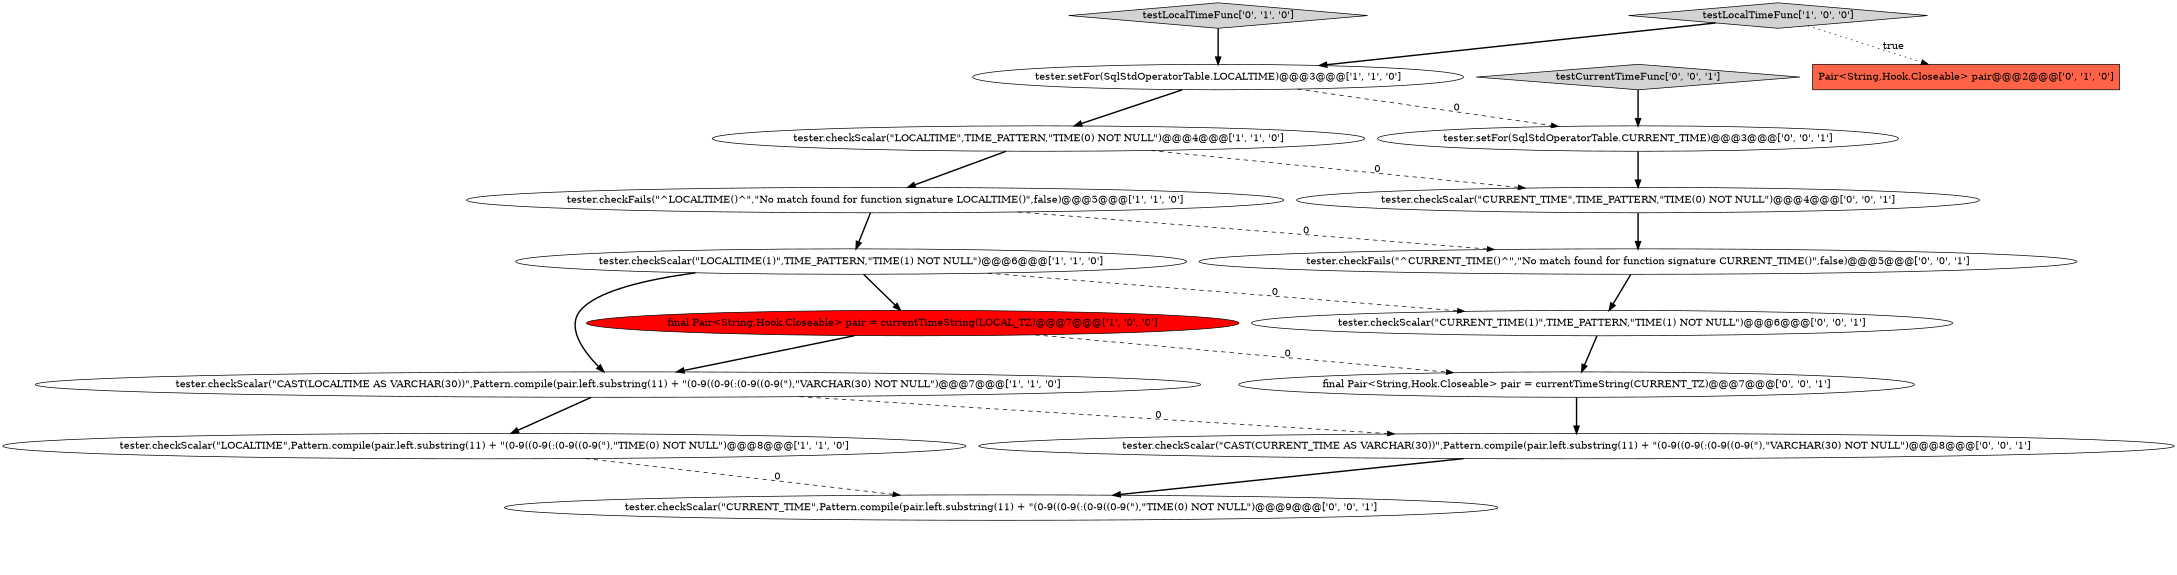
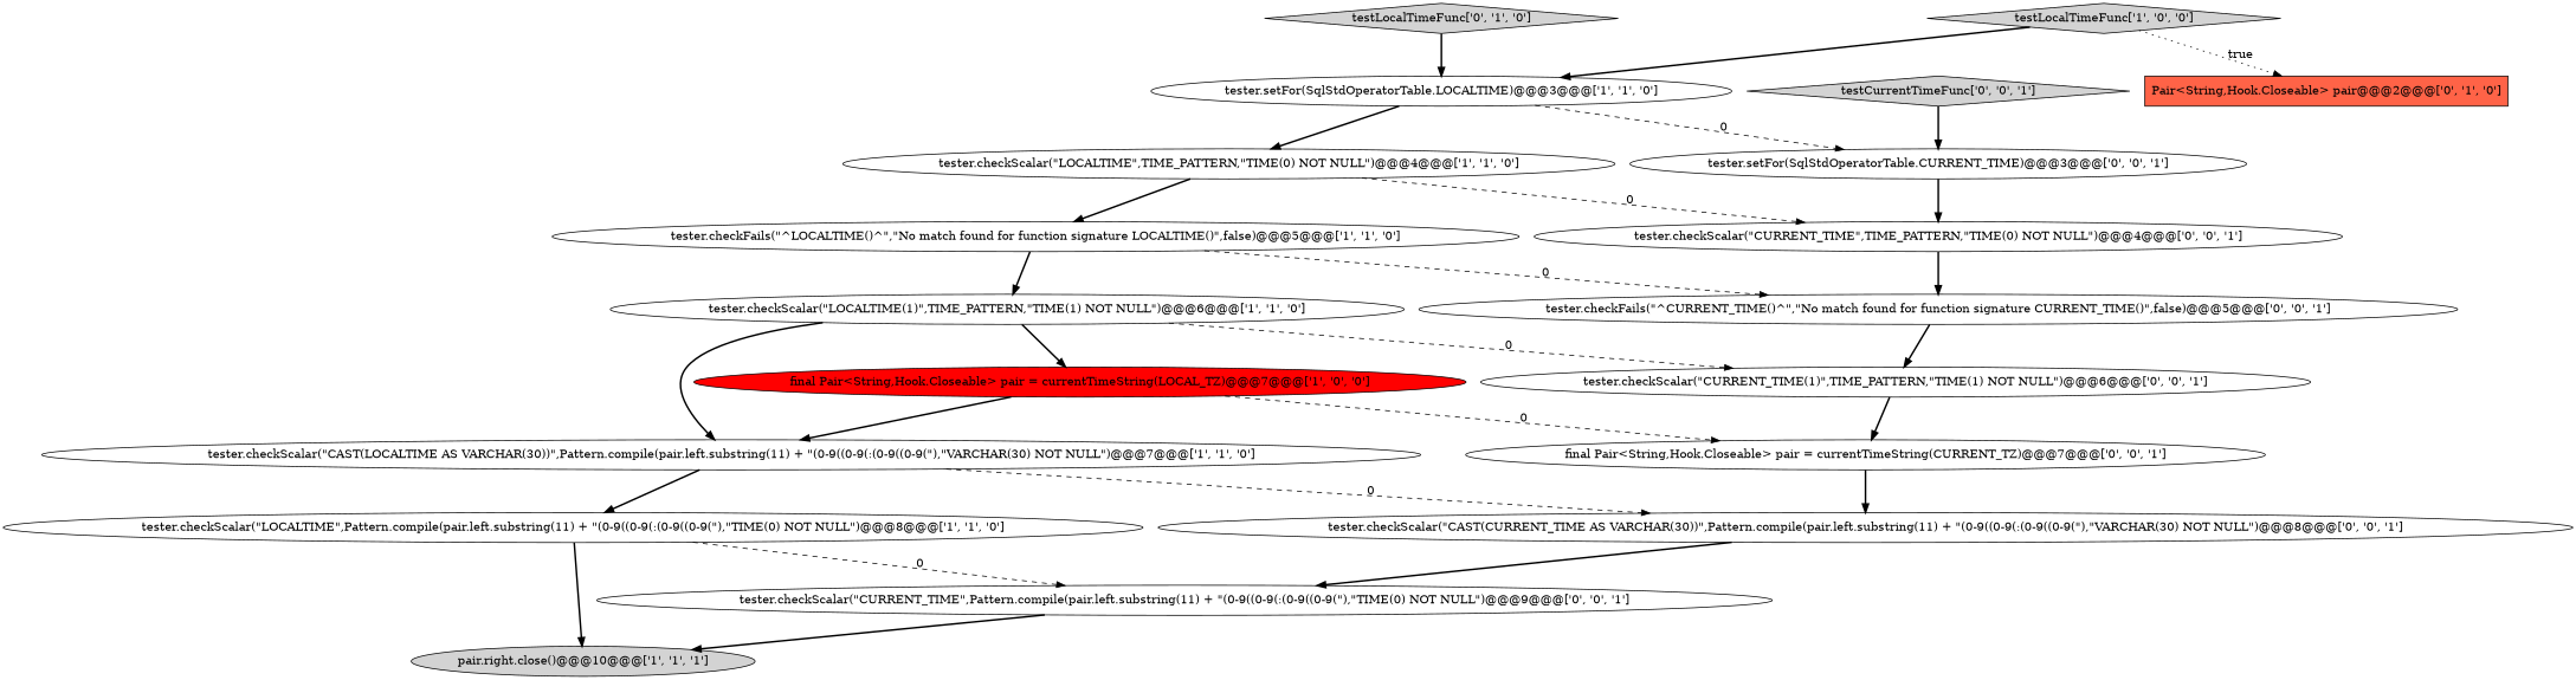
  digraph {
    node [fillcolor=white shape=ellipse style=filled]
    edge [style=bold]
    n1 [label="tester.checkScalar(\"LOCALTIME\",TIME_PATTERN,\"TIME(0) NOT NULL\")@@@4@@@['1', '1', '0']"]
    n2 [label="tester.checkFails(\"^LOCALTIME()^\",\"No match found for function signature LOCALTIME\(\)\",false)@@@5@@@['1', '1', '0']"]
    n3 [label="tester.checkScalar(\"CURRENT_TIME\",TIME_PATTERN,\"TIME(0) NOT NULL\")@@@4@@@['0', '0', '1']"]
    n4 [label="tester.checkScalar(\"LOCALTIME(1)\",TIME_PATTERN,\"TIME(1) NOT NULL\")@@@6@@@['1', '1', '0']"]
    n5 [label="tester.checkFails(\"^CURRENT_TIME()^\",\"No match found for function signature CURRENT_TIME\(\)\",false)@@@5@@@['0', '0', '1']"]
    n6 [fillcolor=lightgray label="testLocalTimeFunc['0', '1', '0']" shape=diamond]
    n7 [label="tester.setFor(SqlStdOperatorTable.LOCALTIME)@@@3@@@['1', '1', '0']"]
    n8 [label="tester.setFor(SqlStdOperatorTable.CURRENT_TIME)@@@3@@@['0', '0', '1']"]
    n9 [fillcolor=tomato label="Pair<String,Hook.Closeable> pair@@@2@@@['0', '1', '0']" shape=box]
    n10 [label="tester.checkScalar(\"CURRENT_TIME(1)\",TIME_PATTERN,\"TIME(1) NOT NULL\")@@@6@@@['0', '0', '1']"]
    n11 [fillcolor=red label="final Pair<String,Hook.Closeable> pair = currentTimeString(LOCAL_TZ)@@@7@@@['1', '0', '0']"]
    n12 [label="tester.checkScalar(\"CAST(LOCALTIME AS VARCHAR(30))\",Pattern.compile(pair.left.substring(11) + \"(0-9((0-9(:(0-9((0-9(\"),\"VARCHAR(30) NOT NULL\")@@@7@@@['1', '1', '0']"]
    n13 [label="final Pair<String,Hook.Closeable> pair = currentTimeString(CURRENT_TZ)@@@7@@@['0', '0', '1']"]
    n14 [label="tester.checkScalar(\"LOCALTIME\",Pattern.compile(pair.left.substring(11) + \"(0-9((0-9(:(0-9((0-9(\"),\"TIME(0) NOT NULL\")@@@8@@@['1', '1', '0']"]
    n15 [label="tester.checkScalar(\"CAST(CURRENT_TIME AS VARCHAR(30))\",Pattern.compile(pair.left.substring(11) + \"(0-9((0-9(:(0-9((0-9(\"),\"VARCHAR(30) NOT NULL\")@@@8@@@['0', '0', '1']"]
+   n16 [fillcolor=lightgray label="pair.right.close()@@@10@@@['1', '1', '1']"]
    n17 [label="tester.checkScalar(\"CURRENT_TIME\",Pattern.compile(pair.left.substring(11) + \"(0-9((0-9(:(0-9((0-9(\"),\"TIME(0) NOT NULL\")@@@9@@@['0', '0', '1']"]
    n18 [fillcolor=lightgray label="testLocalTimeFunc['1', '0', '0']" shape=diamond]
    n19 [fillcolor=lightgray label="testCurrentTimeFunc['0', '0', '1']" shape=diamond]
    n1 -> n2
    n1 -> n3 [label=0 style=dashed]
    n2 -> n4
    n2 -> n5 [label=0 style=dashed]
    n3 -> n5
    n4 -> n10 [label=0 style=dashed]
    n4 -> n11
    n4 -> n12
    n5 -> n10
    n6 -> n7
    n7 -> n1
    n7 -> n8 [label=0 style=dashed]
    n8 -> n3
    n10 -> n13
    n11 -> n12
    n11 -> n13 [label=0 style=dashed]
    n12 -> n14
    n12 -> n15 [label=0 style=dashed]
    n13 -> n15
+   n14 -> n16
    n14 -> n17 [label=0 style=dashed]
    n15 -> n17
+   n17 -> n16
    n18 -> n7
    n18 -> n9 [label=true style=dotted]
    n19 -> n8
  }
